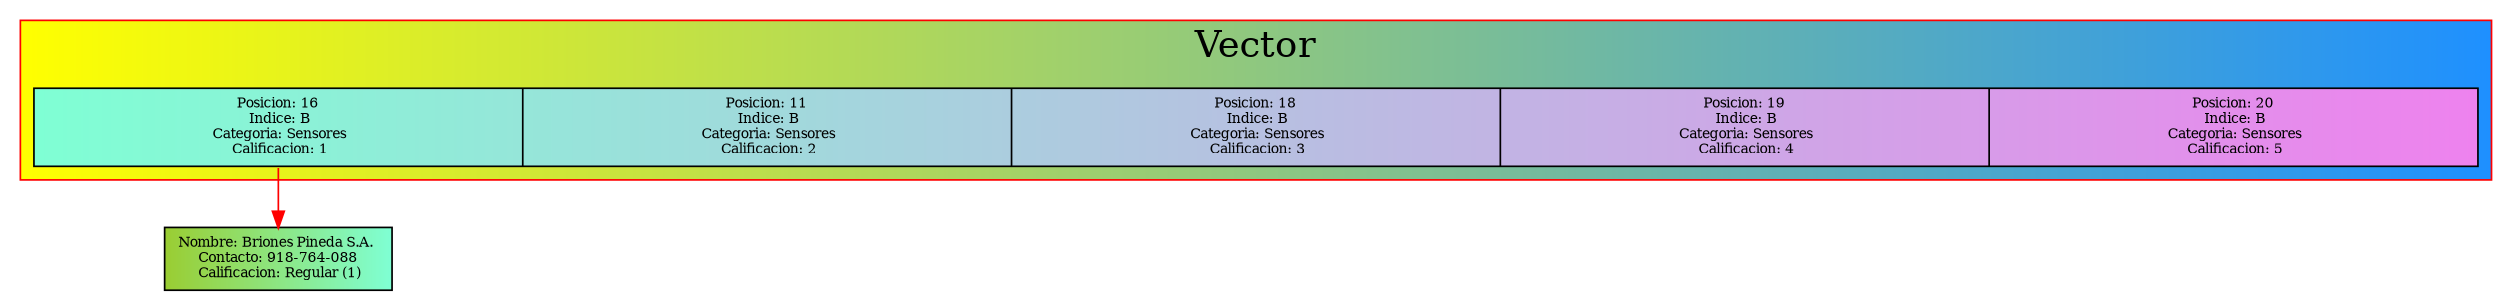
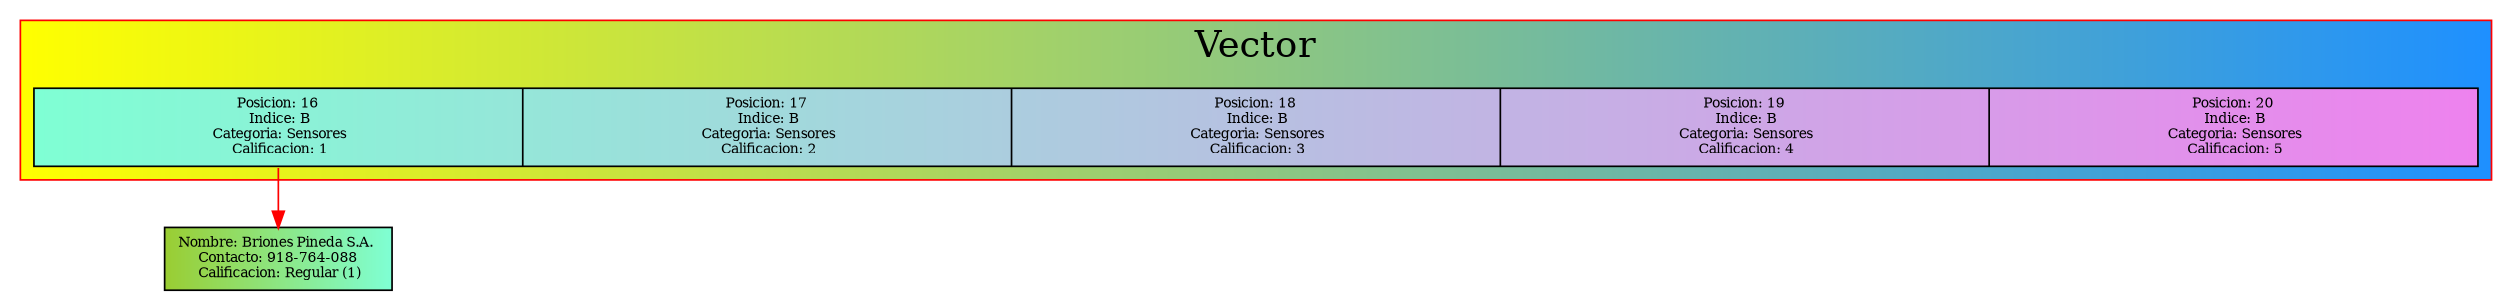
  digraph {
    color=red
    fontname="DejaVu Serif"
    fontsize=22
    node [fontname="DejaVu Serif" fontsize=8 shape=record style=filled]
-   n1 [fillcolor="aquamarine:violet" label="<15>Posicion: 16\n Indice: B\n Categoria: Sensores\n Calificacion: 1|<16>Posicion: 11\n Indice: B\n Categoria: Sensores\n Calificacion: 2|<17>Posicion: 18\n Indice: B\n Categoria: Sensores\n Calificacion: 3|<18>Posicion: 19\n Indice: B\n Categoria: Sensores\n Calificacion: 4|<19>Posicion: 20\n Indice: B\n Categoria: Sensores\n Calificacion: 5" width=20]
+   n1 [fillcolor="aquamarine:violet" label="<15>Posicion: 16\n Indice: B\n Categoria: Sensores\n Calificacion: 1|<16>Posicion: 17\n Indice: B\n Categoria: Sensores\n Calificacion: 2|<17>Posicion: 18\n Indice: B\n Categoria: Sensores\n Calificacion: 3|<18>Posicion: 19\n Indice: B\n Categoria: Sensores\n Calificacion: 4|<19>Posicion: 20\n Indice: B\n Categoria: Sensores\n Calificacion: 5" width=20]
    n2 [fillcolor="yellowgreen:aquamarine" label="Nombre: Briones Pineda S.A. \n Contacto: 918-764-088 \n Calificacion: Regular (1)"]
    subgraph cluster_1 {
      bgcolor="yellow:dodgerblue"
      label=Vector
      n1
    }
    n1 -> n2 [color=red tailport=15 fontname="DejaVu Serif"]
  }
